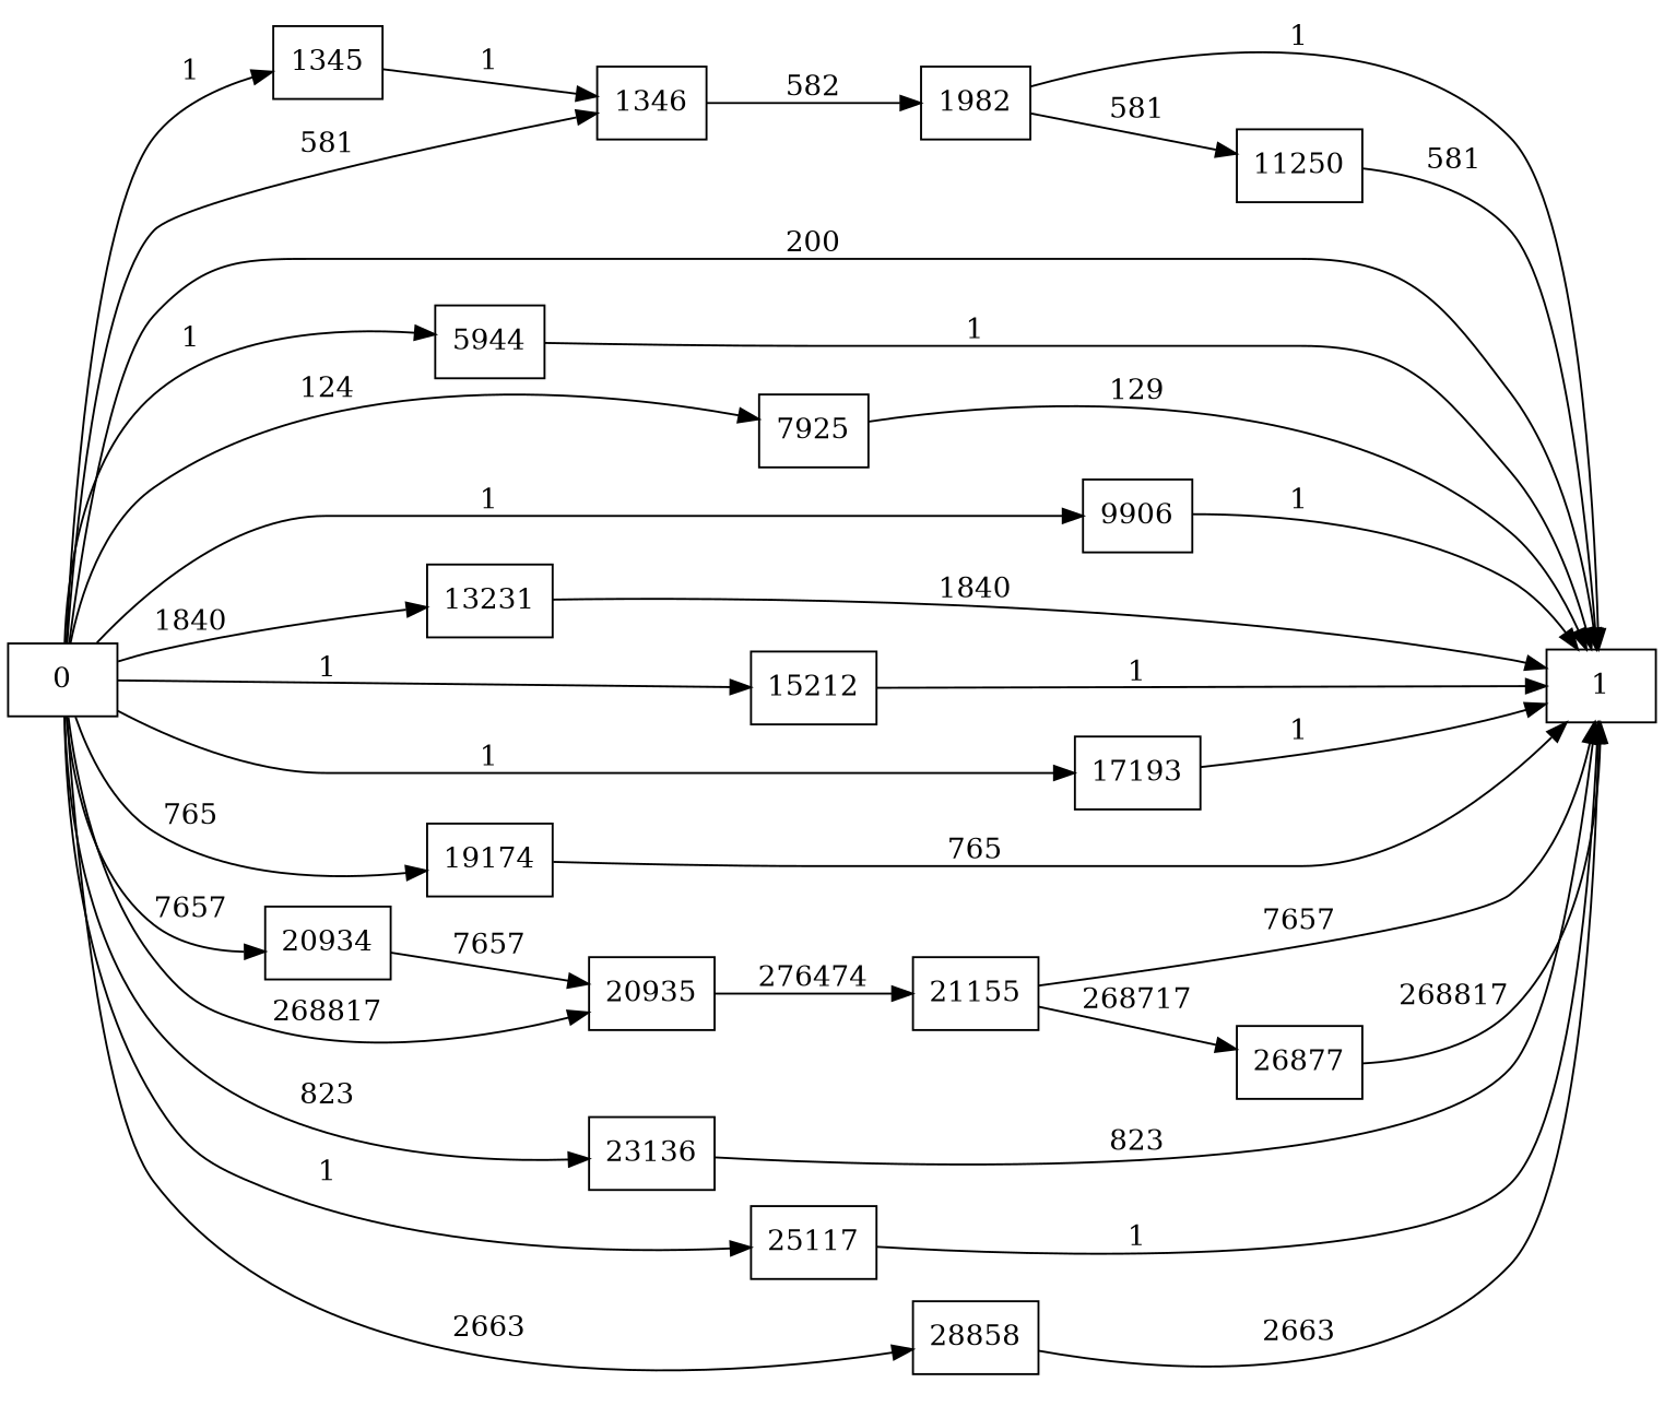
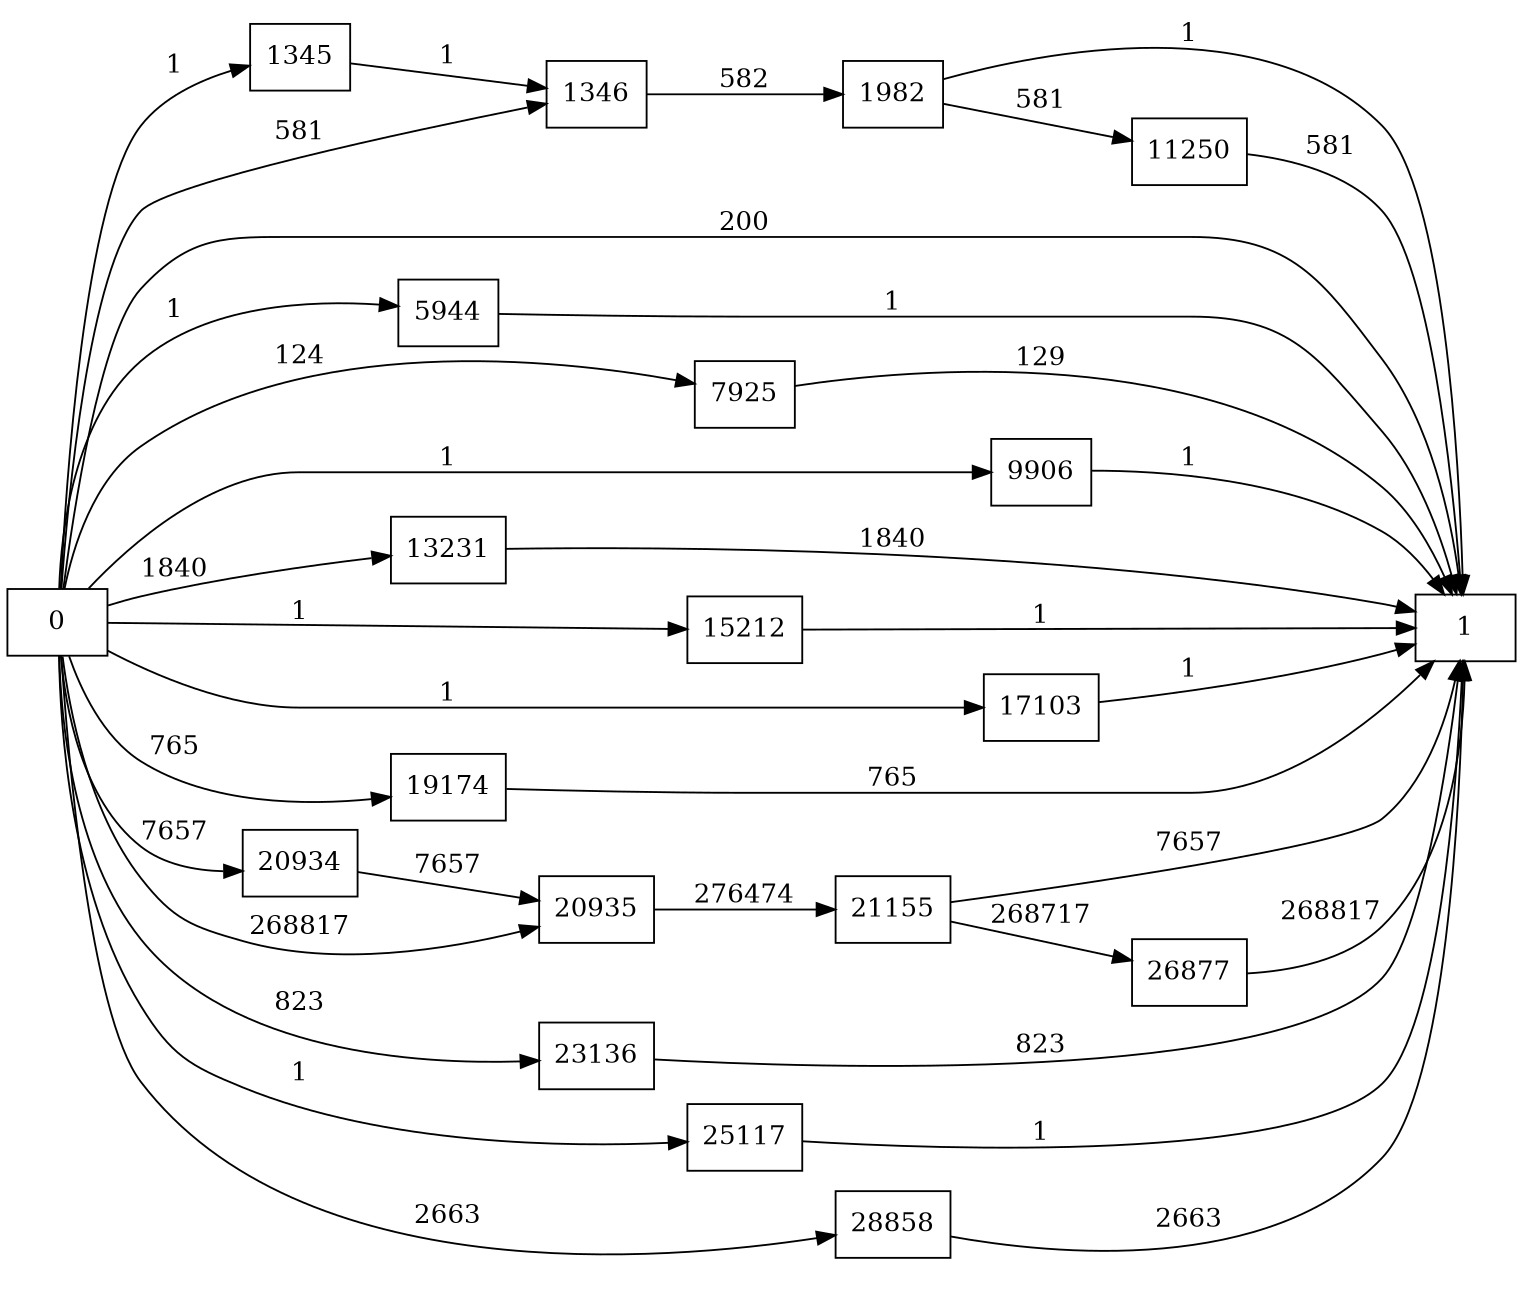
  digraph {
    rankdir=LR
    node [shape=rectangle]
    1345
    1346
    1982
    1
    11250
    5944
    7925
    9906
    13231
    15212
-   17193
+   17193 [label=17103]
    19174
    20934
    20935
    21155
    26877
    23136
    25117
    28858
    0
    1345 -> 1346 [label=1]
    1346 -> 1982 [label=582]
    1982 -> 1 [label=1]
    1982 -> 11250 [label=581]
    11250 -> 1 [label=581]
    5944 -> 1 [label=1]
    7925 -> 1 [label=129]
    9906 -> 1 [label=1]
    13231 -> 1 [label=1840]
    15212 -> 1 [label=1]
    17193 -> 1 [label=1]
    19174 -> 1 [label=765]
    20934 -> 20935 [label=7657]
    20935 -> 21155 [label=276474]
    21155 -> 1 [label=7657]
    21155 -> 26877 [label=268717]
    26877 -> 1 [label=268817]
    23136 -> 1 [label=823]
    25117 -> 1 [label=1]
    28858 -> 1 [label=2663]
    0 -> 1345 [label=1]
    0 -> 1346 [label=581]
    0 -> 1 [label=200]
    0 -> 5944 [label=1]
    0 -> 7925 [label=124]
    0 -> 9906 [label=1]
    0 -> 13231 [label=1840]
    0 -> 15212 [label=1]
    0 -> 17193 [label=1]
    0 -> 19174 [label=765]
    0 -> 20934 [label=7657]
    0 -> 20935 [label=268817]
    0 -> 23136 [label=823]
    0 -> 25117 [label=1]
    0 -> 28858 [label=2663]
  }
